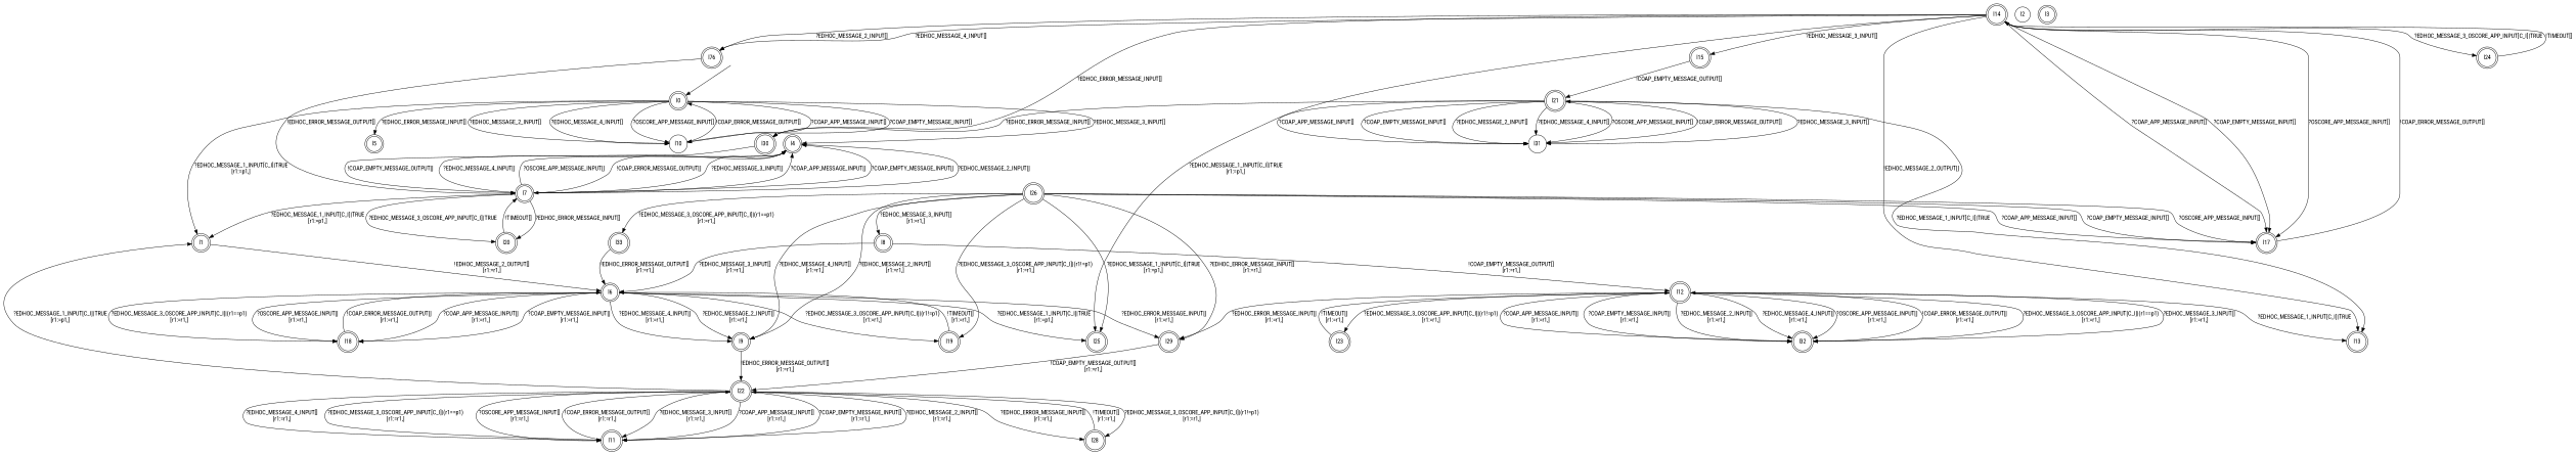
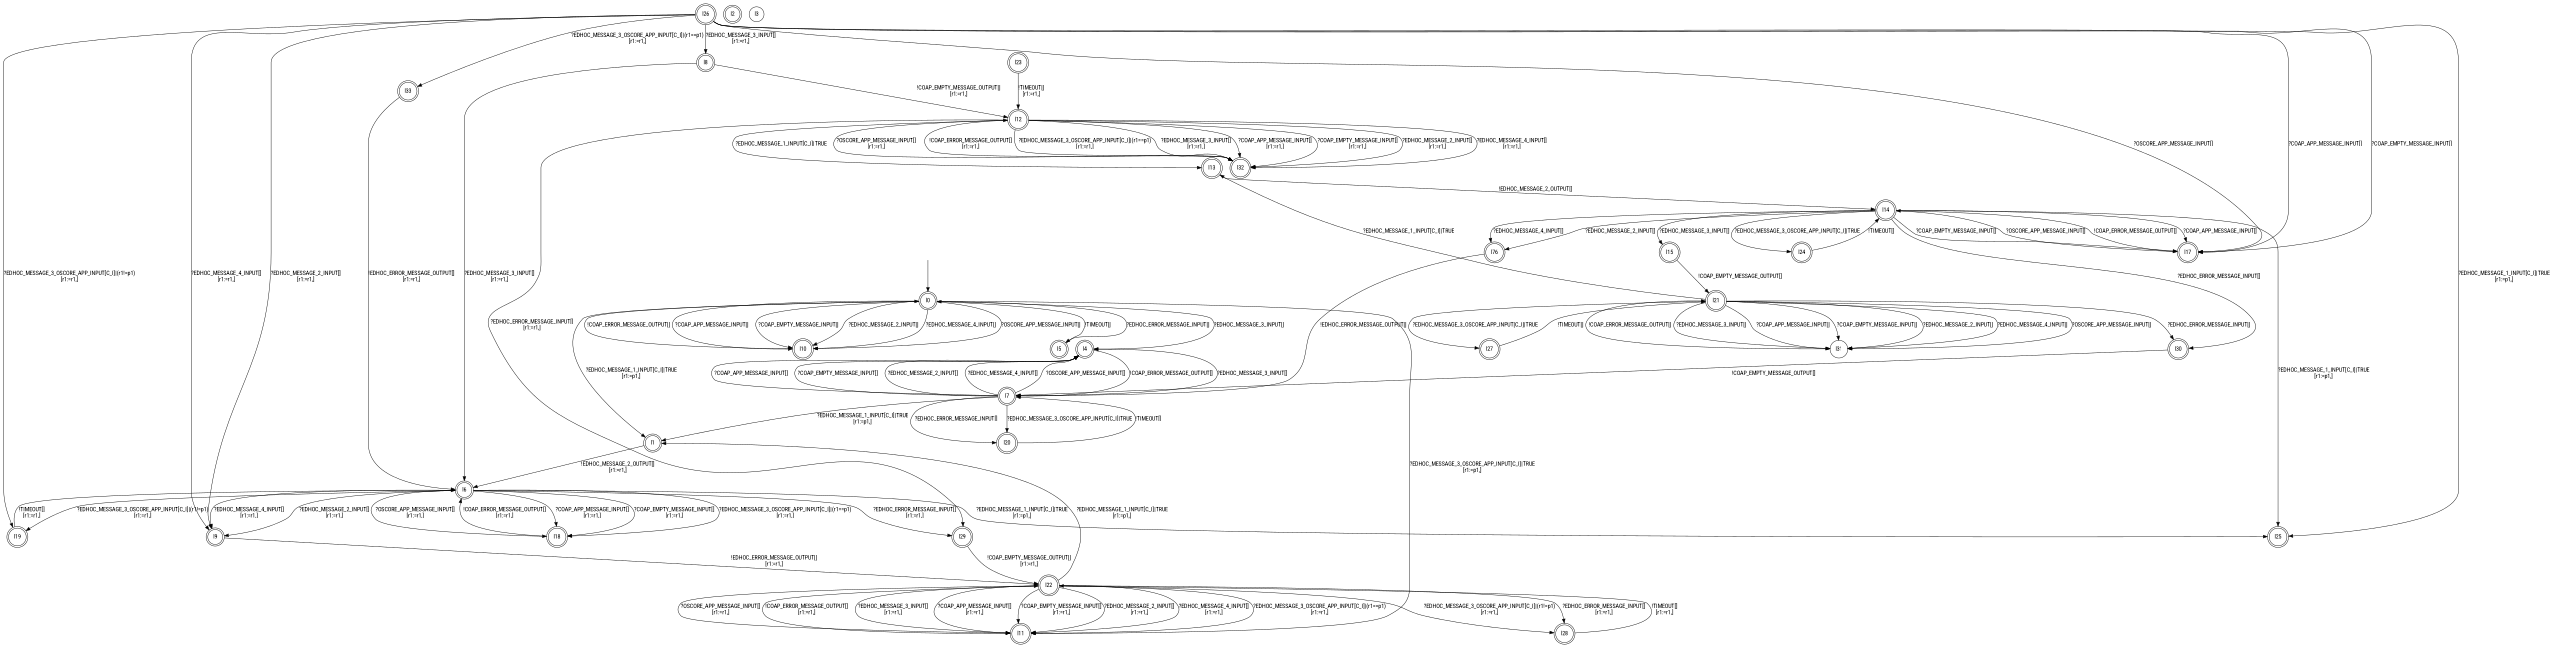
  digraph {
    fontname="Roboto Condensed"
    node [fontname="Roboto Condensed" shape=doublecircle]
    edge [fontname="Roboto Condensed"]
    "" [shape=none]
    l0
    l1
    l4
    l5
-   l10 [shape=circle]
+   l10
    l11
    l6
    l7
    l22
    l9
    l18
    l19
    l25
    l29
-   l2 [shape=circle]
-   l3
+   l2
+   l3 [shape=circle]
    l20
    l8
    l12
    l13
    l23
    l32
    l28
    l14
    l15
    n27 [label=l76]
    l17
    l24
    l30
    l21
+   l27
    l31 [shape=circle]
    l26
    l33
    "" -> l0
    l0 -> l1 [label=<?EDHOC_MESSAGE_1_INPUT[C_I]|TRUE<BR />[r1:=p1,]>]
    l0 -> l4 [label=<?EDHOC_MESSAGE_3_INPUT[]>]
    l0 -> l5 [label=<?EDHOC_ERROR_MESSAGE_INPUT[]>]
    l0 -> l10 [label=<?COAP_APP_MESSAGE_INPUT[]>]
    l0 -> l10 [label=<?COAP_EMPTY_MESSAGE_INPUT[]>]
    l0 -> l10 [label=<?EDHOC_MESSAGE_2_INPUT[]>]
    l0 -> l10 [label=<?EDHOC_MESSAGE_4_INPUT[]>]
    l0 -> l10 [label=<?OSCORE_APP_MESSAGE_INPUT[]>]
+   l0 -> l11 [label=<?EDHOC_MESSAGE_3_OSCORE_APP_INPUT[C_I]|TRUE<BR />[r1:=p1,]>]
    l1 -> l6 [label=<!EDHOC_MESSAGE_2_OUTPUT[]<BR />[r1:=r1,]>]
    l4 -> l7 [label=<!COAP_ERROR_MESSAGE_OUTPUT[]>]
+   l5 -> l0 [label=<!TIMEOUT[]>]
    l10 -> l0 [label=<!COAP_ERROR_MESSAGE_OUTPUT[]>]
    l11 -> l22 [label=<!COAP_ERROR_MESSAGE_OUTPUT[]<BR />[r1:=r1,]>]
    l6 -> l9 [label=<?EDHOC_MESSAGE_2_INPUT[]<BR />[r1:=r1,]>]
    l6 -> l9 [label=<?EDHOC_MESSAGE_4_INPUT[]<BR />[r1:=r1,]>]
    l6 -> l18 [label=<?COAP_APP_MESSAGE_INPUT[]<BR />[r1:=r1,]>]
    l6 -> l18 [label=<?COAP_EMPTY_MESSAGE_INPUT[]<BR />[r1:=r1,]>]
    l6 -> l18 [label=<?EDHOC_MESSAGE_3_OSCORE_APP_INPUT[C_I]|(r1==p1)<BR />[r1:=r1,]>]
    l6 -> l18 [label=<?OSCORE_APP_MESSAGE_INPUT[]<BR />[r1:=r1,]>]
    l6 -> l19 [label=<?EDHOC_MESSAGE_3_OSCORE_APP_INPUT[C_I]|(r1!=p1)<BR />[r1:=r1,]>]
    l6 -> l25 [label=<?EDHOC_MESSAGE_1_INPUT[C_I]|TRUE<BR />[r1:=p1,]>]
    l6 -> l29 [label=<?EDHOC_ERROR_MESSAGE_INPUT[]<BR />[r1:=r1,]>]
    l7 -> l1 [label=<?EDHOC_MESSAGE_1_INPUT[C_I]|TRUE<BR />[r1:=p1,]>]
    l7 -> l4 [label=<?EDHOC_MESSAGE_3_INPUT[]>]
    l7 -> l4 [label=<?COAP_APP_MESSAGE_INPUT[]>]
    l7 -> l4 [label=<?COAP_EMPTY_MESSAGE_INPUT[]>]
    l7 -> l4 [label=<?EDHOC_MESSAGE_2_INPUT[]>]
    l7 -> l4 [label=<?EDHOC_MESSAGE_4_INPUT[]>]
    l7 -> l4 [label=<?OSCORE_APP_MESSAGE_INPUT[]>]
    l7 -> l20 [label=<?EDHOC_ERROR_MESSAGE_INPUT[]>]
    l7 -> l20 [label=<?EDHOC_MESSAGE_3_OSCORE_APP_INPUT[C_I]|TRUE>]
    l22 -> l1 [label=<?EDHOC_MESSAGE_1_INPUT[C_I]|TRUE<BR />[r1:=p1,]>]
    l22 -> l11 [label=<?EDHOC_MESSAGE_3_INPUT[]<BR />[r1:=r1,]>]
    l22 -> l11 [label=<?COAP_APP_MESSAGE_INPUT[]<BR />[r1:=r1,]>]
    l22 -> l11 [label=<?COAP_EMPTY_MESSAGE_INPUT[]<BR />[r1:=r1,]>]
    l22 -> l11 [label=<?EDHOC_MESSAGE_2_INPUT[]<BR />[r1:=r1,]>]
    l22 -> l11 [label=<?EDHOC_MESSAGE_4_INPUT[]<BR />[r1:=r1,]>]
    l22 -> l11 [label=<?EDHOC_MESSAGE_3_OSCORE_APP_INPUT[C_I]|(r1==p1)<BR />[r1:=r1,]>]
    l22 -> l11 [label=<?OSCORE_APP_MESSAGE_INPUT[]<BR />[r1:=r1,]>]
    l22 -> l28 [label=<?EDHOC_MESSAGE_3_OSCORE_APP_INPUT[C_I]|(r1!=p1)<BR />[r1:=r1,]>]
    l22 -> l28 [label=<?EDHOC_ERROR_MESSAGE_INPUT[]<BR />[r1:=r1,]>]
    l9 -> l22 [label=<!EDHOC_ERROR_MESSAGE_OUTPUT[]<BR />[r1:=r1,]>]
    l18 -> l6 [label=<!COAP_ERROR_MESSAGE_OUTPUT[]<BR />[r1:=r1,]>]
    l19 -> l6 [label=<!TIMEOUT[]<BR />[r1:=r1,]>]
    l29 -> l22 [label=<!COAP_EMPTY_MESSAGE_OUTPUT[]<BR />[r1:=r1,]>]
    l20 -> l7 [label=<!TIMEOUT[]>]
    l8 -> l6 [label=<?EDHOC_MESSAGE_3_INPUT[]<BR />[r1:=r1,]>]
    l8 -> l12 [label=<!COAP_EMPTY_MESSAGE_OUTPUT[]<BR />[r1:=r1,]>]
    l12 -> l29 [label=<?EDHOC_ERROR_MESSAGE_INPUT[]<BR />[r1:=r1,]>]
    l12 -> l13 [label=<?EDHOC_MESSAGE_1_INPUT[C_I]|TRUE>]
-   l12 -> l23 [label=<?EDHOC_MESSAGE_3_OSCORE_APP_INPUT[C_I]|(r1!=p1)<BR />[r1:=r1,]>]
    l12 -> l32 [label=<?EDHOC_MESSAGE_3_OSCORE_APP_INPUT[C_I]|(r1==p1)<BR />[r1:=r1,]>]
    l12 -> l32 [label=<?EDHOC_MESSAGE_3_INPUT[]<BR />[r1:=r1,]>]
    l12 -> l32 [label=<?COAP_APP_MESSAGE_INPUT[]<BR />[r1:=r1,]>]
    l12 -> l32 [label=<?COAP_EMPTY_MESSAGE_INPUT[]<BR />[r1:=r1,]>]
    l12 -> l32 [label=<?EDHOC_MESSAGE_2_INPUT[]<BR />[r1:=r1,]>]
    l12 -> l32 [label=<?EDHOC_MESSAGE_4_INPUT[]<BR />[r1:=r1,]>]
    l12 -> l32 [label=<?OSCORE_APP_MESSAGE_INPUT[]<BR />[r1:=r1,]>]
-   l14 -> l13 [label=<!EDHOC_MESSAGE_2_OUTPUT[]>]
+   l13 -> l14 [label=<!EDHOC_MESSAGE_2_OUTPUT[]>]
    l23 -> l12 [label=<!TIMEOUT[]<BR />[r1:=r1,]>]
    l32 -> l12 [label=<!COAP_ERROR_MESSAGE_OUTPUT[]<BR />[r1:=r1,]>]
    l28 -> l22 [label=<!TIMEOUT[]<BR />[r1:=r1,]>]
    l14 -> l25 [label=<?EDHOC_MESSAGE_1_INPUT[C_I]|TRUE<BR />[r1:=p1,]>]
    l14 -> l15 [label=<?EDHOC_MESSAGE_3_INPUT[]>]
    l14 -> n27 [label=<?EDHOC_MESSAGE_2_INPUT[]>]
    l14 -> n27 [label=<?EDHOC_MESSAGE_4_INPUT[]>]
    l14 -> l17 [label=<?COAP_APP_MESSAGE_INPUT[]>]
    l14 -> l17 [label=<?COAP_EMPTY_MESSAGE_INPUT[]>]
    l14 -> l17 [label=<?OSCORE_APP_MESSAGE_INPUT[]>]
    l14 -> l24 [label=<?EDHOC_MESSAGE_3_OSCORE_APP_INPUT[C_I]|TRUE>]
    l14 -> l30 [label=<?EDHOC_ERROR_MESSAGE_INPUT[]>]
    l15 -> l21 [label=<!COAP_EMPTY_MESSAGE_OUTPUT[]>]
    n27 -> l7 [label=<!EDHOC_ERROR_MESSAGE_OUTPUT[]>]
    l17 -> l14 [label=<!COAP_ERROR_MESSAGE_OUTPUT[]>]
    l24 -> l14 [label=<!TIMEOUT[]>]
    l30 -> l7 [label=<!COAP_EMPTY_MESSAGE_OUTPUT[]>]
    l21 -> l13 [label=<?EDHOC_MESSAGE_1_INPUT[C_I]|TRUE>]
    l21 -> l30 [label=<?EDHOC_ERROR_MESSAGE_INPUT[]>]
+   l21 -> l27 [label=<?EDHOC_MESSAGE_3_OSCORE_APP_INPUT[C_I]|TRUE>]
    l21 -> l31 [label=<?EDHOC_MESSAGE_3_INPUT[]>]
    l21 -> l31 [label=<?COAP_APP_MESSAGE_INPUT[]>]
    l21 -> l31 [label=<?COAP_EMPTY_MESSAGE_INPUT[]>]
    l21 -> l31 [label=<?EDHOC_MESSAGE_2_INPUT[]>]
    l21 -> l31 [label=<?EDHOC_MESSAGE_4_INPUT[]>]
    l21 -> l31 [label=<?OSCORE_APP_MESSAGE_INPUT[]>]
+   l27 -> l21 [label=<!TIMEOUT[]>]
    l31 -> l21 [label=<!COAP_ERROR_MESSAGE_OUTPUT[]>]
    l26 -> l9 [label=<?EDHOC_MESSAGE_2_INPUT[]<BR />[r1:=r1,]>]
    l26 -> l9 [label=<?EDHOC_MESSAGE_4_INPUT[]<BR />[r1:=r1,]>]
    l26 -> l19 [label=<?EDHOC_MESSAGE_3_OSCORE_APP_INPUT[C_I]|(r1!=p1)<BR />[r1:=r1,]>]
    l26 -> l25 [label=<?EDHOC_MESSAGE_1_INPUT[C_I]|TRUE<BR />[r1:=p1,]>]
-   l26 -> l29 [label=<?EDHOC_ERROR_MESSAGE_INPUT[]<BR />[r1:=r1,]>]
    l26 -> l8 [label=<?EDHOC_MESSAGE_3_INPUT[]<BR />[r1:=r1,]>]
    l26 -> l17 [label=<?COAP_APP_MESSAGE_INPUT[]>]
    l26 -> l17 [label=<?COAP_EMPTY_MESSAGE_INPUT[]>]
    l26 -> l17 [label=<?OSCORE_APP_MESSAGE_INPUT[]>]
    l26 -> l33 [label=<?EDHOC_MESSAGE_3_OSCORE_APP_INPUT[C_I]|(r1==p1)<BR />[r1:=r1,]>]
    l33 -> l6 [label=<!EDHOC_ERROR_MESSAGE_OUTPUT[]<BR />[r1:=r1,]>]
  }
